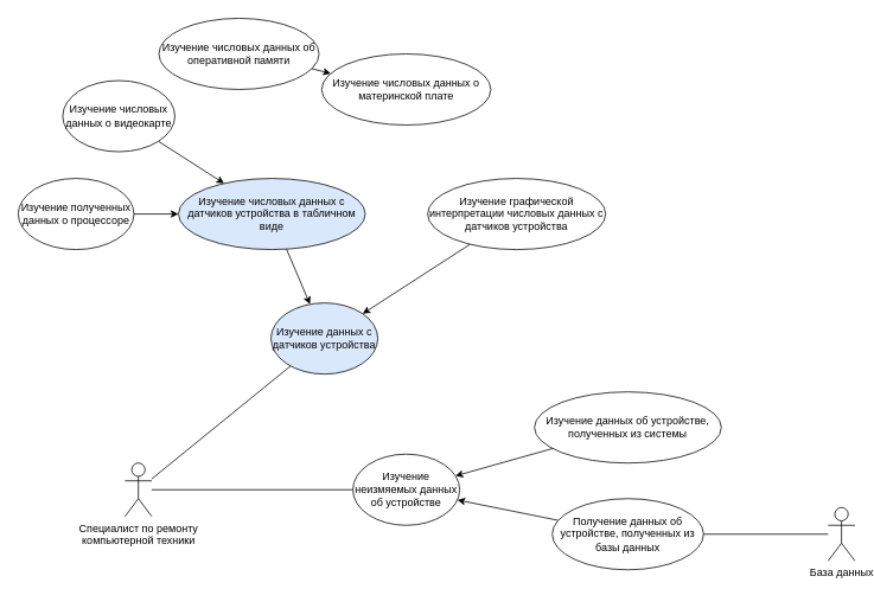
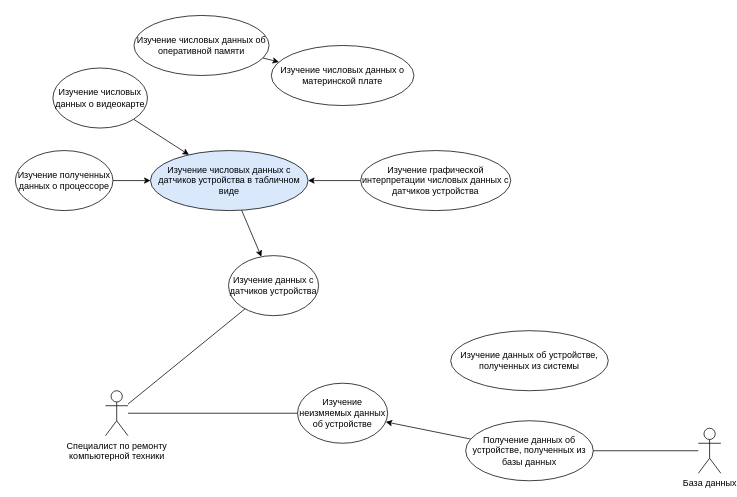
  <mxCell id="0" />
  <mxCell id="1" parent="0" />
  <mxCell id="2" style="edgeStyle=none;rounded=0;orthogonalLoop=1;jettySize=auto;html=1;endArrow=none;endFill=0;" edge="1" parent="1" source="4" target="14"><mxGeometry relative="1" as="geometry" /></mxCell>
  <mxCell id="3" style="edgeStyle=none;rounded=0;orthogonalLoop=1;jettySize=auto;html=1;endArrow=none;endFill=0;" edge="1" parent="1" source="4" target="21"><mxGeometry relative="1" as="geometry" /></mxCell>
  <mxCell id="4" value="Специалист по ремонту&lt;br&gt;компьютерной техники" style="shape=umlActor;verticalLabelPosition=bottom;verticalAlign=top;html=1;outlineConnect=0;" vertex="1" parent="1"><mxGeometry x="140" y="520" width="30" height="60" as="geometry" /></mxCell>
  <mxCell id="5" style="edgeStyle=none;rounded=0;orthogonalLoop=1;jettySize=auto;html=1;" edge="1" parent="1" source="6" target="21"><mxGeometry relative="1" as="geometry" /></mxCell>
  <mxCell id="6" value="Изучение числовых данных с датчиков устройства в табличном виде" style="ellipse;whiteSpace=wrap;html=1;fillColor=#dae8fc;" vertex="1" parent="1"><mxGeometry x="200" y="200" width="210" height="80" as="geometry" /></mxCell>
  <mxCell id="7" style="rounded=0;orthogonalLoop=1;jettySize=auto;html=1;" edge="1" parent="1" source="8" target="6"><mxGeometry relative="1" as="geometry" /></mxCell>
  <mxCell id="8" value="Изучение полученных данных&amp;nbsp;о процессоре" style="ellipse;whiteSpace=wrap;html=1;" vertex="1" parent="1"><mxGeometry x="20" y="200" width="130" height="80" as="geometry" /></mxCell>
  <mxCell id="9" style="edgeStyle=none;rounded=0;orthogonalLoop=1;jettySize=auto;html=1;" edge="1" parent="1" source="10" target="6"><mxGeometry relative="1" as="geometry" /></mxCell>
  <mxCell id="10" value="Изучение числовых данных&amp;nbsp;о видеокарте" style="ellipse;whiteSpace=wrap;html=1;" vertex="1" parent="1"><mxGeometry x="70" y="90" width="126" height="80" as="geometry" /></mxCell>
  <mxCell id="11" style="edgeStyle=none;rounded=0;orthogonalLoop=1;jettySize=auto;html=1;" edge="1" parent="1" source="12" target="13"><mxGeometry relative="1" as="geometry" /></mxCell>
  <mxCell id="12" value="Изучение числовых данных&amp;nbsp;об оперативной памяти" style="ellipse;whiteSpace=wrap;html=1;" vertex="1" parent="1"><mxGeometry x="178" y="20" width="180" height="80" as="geometry" /></mxCell>
  <mxCell id="13" value="Изучение числовых данных&amp;nbsp;о материнской плате" style="ellipse;whiteSpace=wrap;html=1;" vertex="1" parent="1"><mxGeometry x="361" y="60" width="190" height="80" as="geometry" /></mxCell>
  <mxCell id="14" value="Изучение неизмяемых данных об устройстве" style="ellipse;whiteSpace=wrap;html=1;" vertex="1" parent="1"><mxGeometry x="396" y="510" width="120" height="80" as="geometry" /></mxCell>
- <mxCell id="15" style="edgeStyle=none;rounded=0;orthogonalLoop=1;jettySize=auto;html=1;" edge="1" parent="1" source="16" target="14"><mxGeometry relative="1" as="geometry" /></mxCell>
  <mxCell id="16" value="Изучение данных об устройстве, полученных из системы" style="ellipse;whiteSpace=wrap;html=1;" vertex="1" parent="1"><mxGeometry x="600" y="440" width="210" height="80" as="geometry" /></mxCell>
  <mxCell id="17" style="edgeStyle=none;rounded=0;orthogonalLoop=1;jettySize=auto;html=1;" edge="1" parent="1" source="18" target="14"><mxGeometry relative="1" as="geometry" /></mxCell>
  <mxCell id="18" value="Получение данных об устройстве, полученных из базы данных" style="ellipse;whiteSpace=wrap;html=1;" vertex="1" parent="1"><mxGeometry x="620" y="560" width="170" height="80" as="geometry" /></mxCell>
  <mxCell id="19" style="edgeStyle=none;rounded=0;orthogonalLoop=1;jettySize=auto;html=1;endArrow=none;endFill=0;" edge="1" parent="1" source="20" target="18"><mxGeometry relative="1" as="geometry" /></mxCell>
  <mxCell id="20" value="База данных" style="shape=umlActor;verticalLabelPosition=bottom;verticalAlign=top;html=1;outlineConnect=0;" vertex="1" parent="1"><mxGeometry x="930" y="570" width="30" height="60" as="geometry" /></mxCell>
- <mxCell id="21" value="Изучение данных с датчиков устройства" style="ellipse;whiteSpace=wrap;html=1;fillColor=#dae8fc;" vertex="1" parent="1"><mxGeometry x="304" y="340" width="120" height="80" as="geometry" /></mxCell>
- <mxCell id="22" style="edgeStyle=none;rounded=0;orthogonalLoop=1;jettySize=auto;html=1;" edge="1" parent="1" source="23" target="21"><mxGeometry relative="1" as="geometry" /></mxCell>
+ <mxCell id="21" value="Изучение данных с датчиков устройства" style="ellipse;whiteSpace=wrap;html=1;" vertex="1" parent="1"><mxGeometry x="304" y="340" width="120" height="80" as="geometry" /></mxCell>
+ <mxCell id="22" style="edgeStyle=none;rounded=0;orthogonalLoop=1;jettySize=auto;html=1;" edge="1" parent="1" source="23" target="6"><mxGeometry relative="1" as="geometry" /></mxCell>
  <mxCell id="23" value="Изучение графической интерпретации числовых данных с датчиков устройства" style="ellipse;whiteSpace=wrap;html=1;" vertex="1" parent="1"><mxGeometry x="480" y="200" width="200" height="80" as="geometry" /></mxCell>
